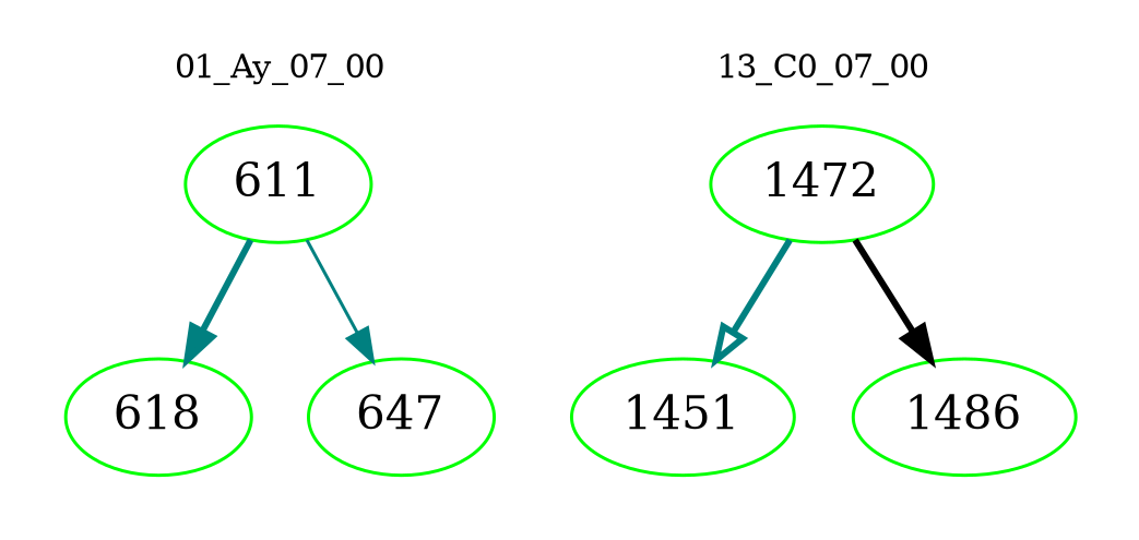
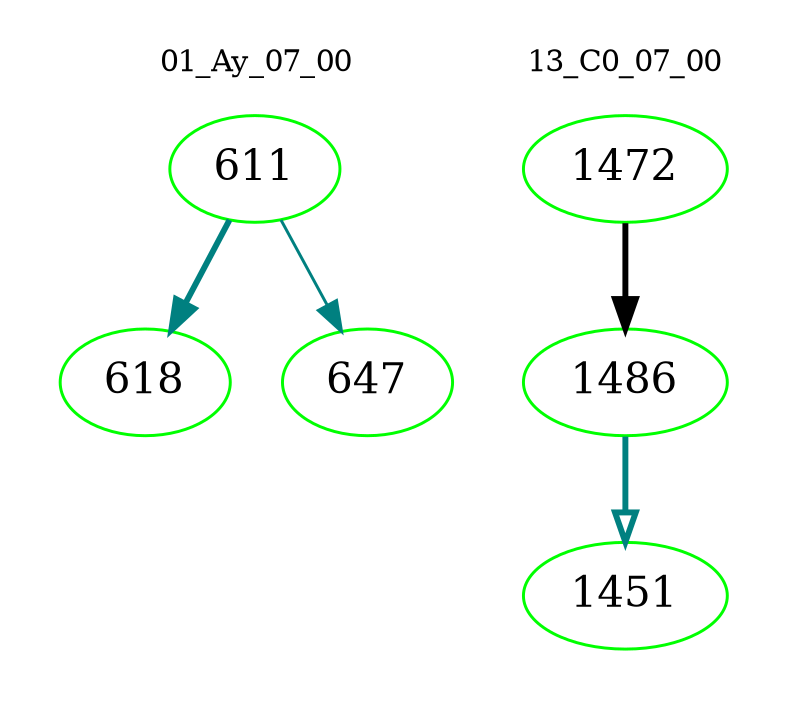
  digraph {
    node [color=green]
    edge [arrowhead=normal color=teal style=bold]
    n1 [label=611]
    n2 [label=618]
    n3 [label=647]
    n4 [label=1472]
    n5 [label=1451]
    n6 [label=1486]
    subgraph cluster_1 {
      color=white
      fontsize=10
      label="01_Ay_07_00"
      n1
      n2
      n3
    }
    subgraph cluster_2 {
      color=white
      fontsize=10
      label="13_C0_07_00"
      n4
      n5
      n6
    }
    n1 -> n2
    n1 -> n3 [style=solid]
-   n4 -> n5 [arrowhead=onormal]
+   n6 -> n5 [arrowhead=onormal]
    n4 -> n6 [color=black]
  }
